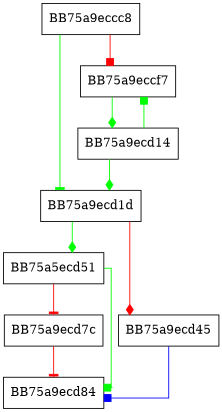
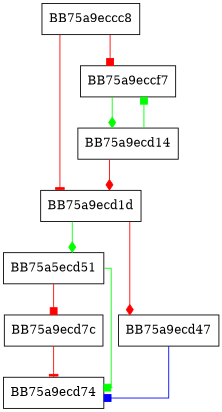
  digraph {
    splines=ortho
    node [shape=box]
    edge [arrowhead=box color=green]
    BB75a9eccc8
    BB75a9ecd1d
    BB75a9eccf7
    n4 [label=BB75a5ecd51]
-   BB75a9ecd45
+   BB75a9ecd45 [label=BB75a9ecd47]
    BB75a9ecd14
-   BB75a9ecd84
+   BB75a9ecd84 [label=BB75a9ecd74]
    BB75a9ecd7c
-   BB75a9eccc8 -> BB75a9ecd1d [arrowhead=tee]
+   BB75a9eccc8 -> BB75a9ecd1d [arrowhead=tee color=red]
    BB75a9eccc8 -> BB75a9eccf7 [color=red]
    BB75a9ecd1d -> n4 [arrowhead=diamond]
    BB75a9ecd1d -> BB75a9ecd45 [arrowhead=diamond color=red]
    BB75a9eccf7 -> BB75a9ecd14 [arrowhead=diamond]
    n4 -> BB75a9ecd84
-   n4 -> BB75a9ecd7c [arrowhead=tee color=red]
+   n4 -> BB75a9ecd7c [color=red]
    BB75a9ecd45 -> BB75a9ecd84 [color=blue]
-   BB75a9ecd14 -> BB75a9ecd1d [arrowhead=diamond]
+   BB75a9ecd14 -> BB75a9ecd1d [arrowhead=diamond color=red]
    BB75a9ecd14 -> BB75a9eccf7
    BB75a9ecd7c -> BB75a9ecd84 [arrowhead=tee color=red]
  }
